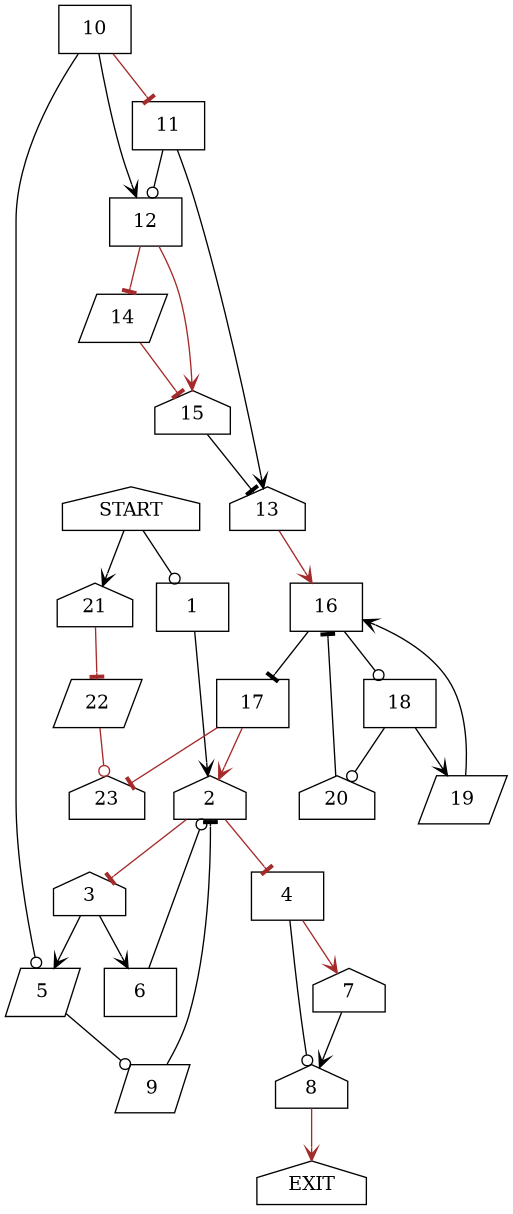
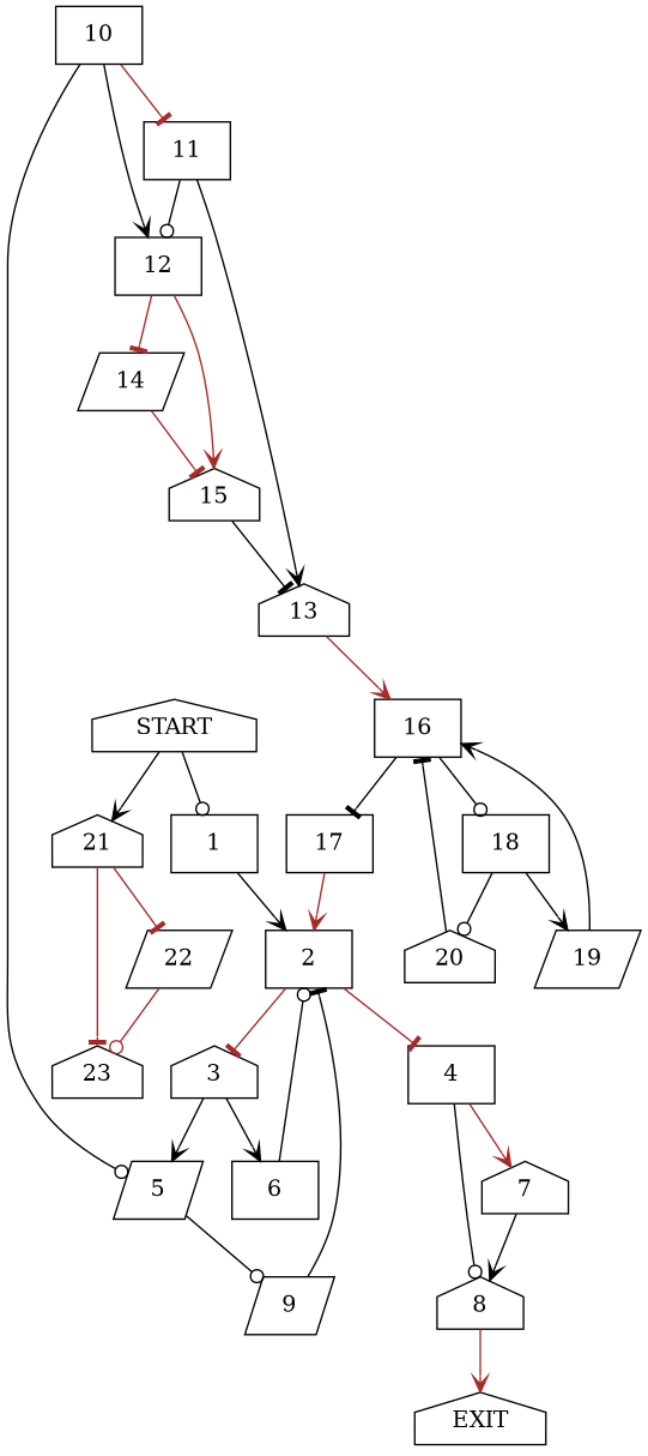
  digraph {
    node [shape=house]
    edge [arrowhead=vee color=black]
    n1 [label=START]
    1 [shape=box]
    21
-   2
+   2 [shape=box]
    22 [shape=parallelogram]
    23
    n7 [label=EXIT]
    3
    4 [shape=box]
    5 [shape=parallelogram]
    6 [shape=box]
    7
    8
    9 [shape=parallelogram]
    10 [shape=box]
    11 [shape=box]
    12 [shape=box]
    13
    14 [shape=parallelogram]
    15
    16 [shape=box]
    17 [shape=box]
    18 [shape=box]
    19 [shape=parallelogram]
    20
    n1 -> 1 [arrowhead=odot]
    n1 -> 21
    1 -> 2
    21 -> 22 [arrowhead=tee color=brown]
-   17 -> 23 [arrowhead=tee color=brown]
+   21 -> 23 [arrowhead=tee color=brown]
    2 -> 3 [arrowhead=tee color=brown]
    2 -> 4 [arrowhead=tee color=brown]
    22 -> 23 [arrowhead=odot color=brown]
    3 -> 5
    3 -> 6
    4 -> 7 [color=brown]
    4 -> 8 [arrowhead=odot]
    5 -> 9 [arrowhead=odot]
    6 -> 2 [arrowhead=odot]
    7 -> 8
    8 -> n7 [color=brown]
    9 -> 2 [arrowhead=tee]
    10 -> 5 [arrowhead=odot]
    10 -> 11 [arrowhead=tee color=brown]
    10 -> 12
    11 -> 12 [arrowhead=odot]
    11 -> 13
    12 -> 14 [arrowhead=tee color=brown]
    12 -> 15 [color=brown]
    13 -> 16 [color=brown]
    14 -> 15 [arrowhead=tee color=brown]
    15 -> 13 [arrowhead=tee]
    16 -> 17 [arrowhead=tee]
    16 -> 18 [arrowhead=odot]
    17 -> 2 [color=brown]
    18 -> 19
    18 -> 20 [arrowhead=odot]
    19 -> 16
    20 -> 16 [arrowhead=tee]
  }
